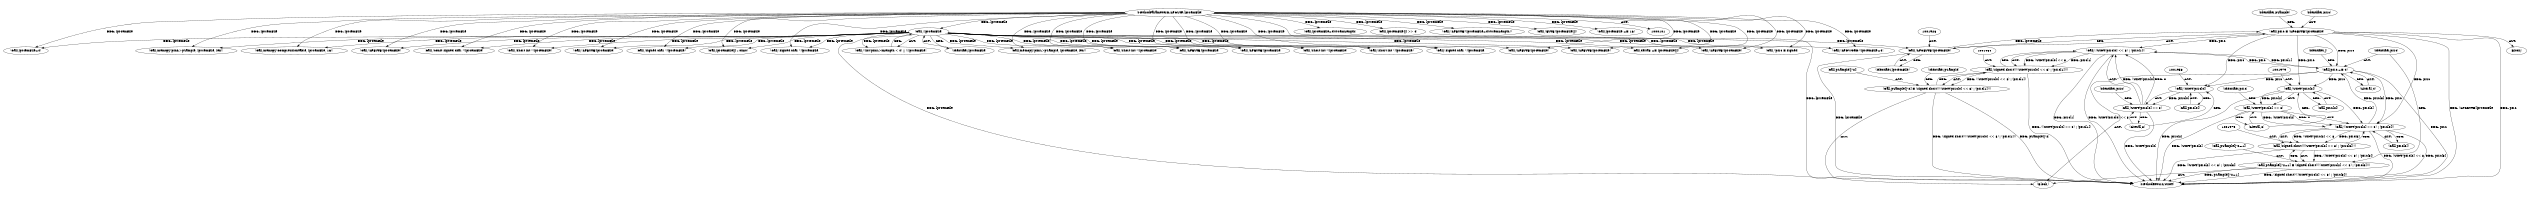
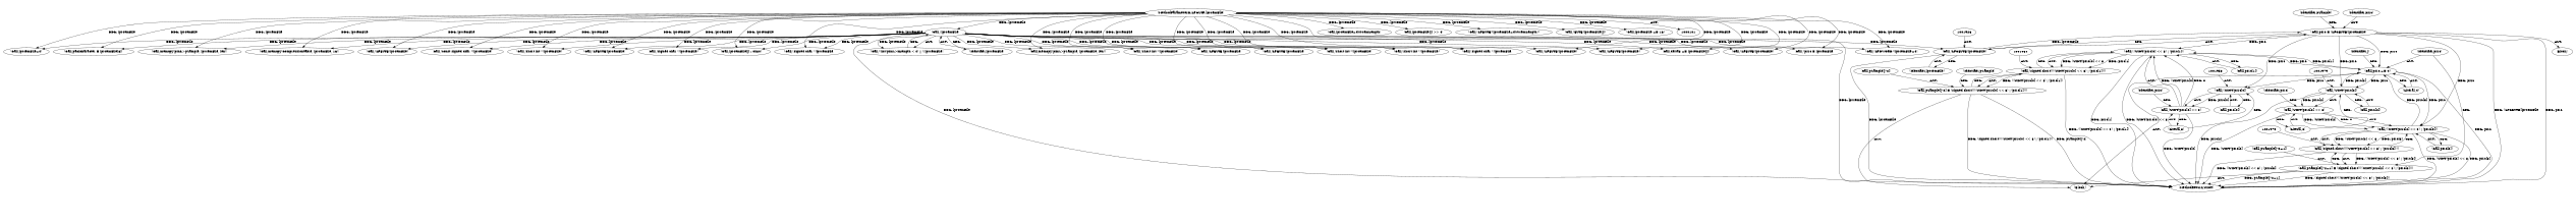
  digraph {
    n1 [label="(Call,((UINT)psrc[0] << 8) | (psrc[1]))"]
    n2 [label="(Call,psrc += 4)"]
    n3 [label="(Call,(signed short)(((UINT)psrc[0] << 8) | (psrc[1])))"]
    n4 [label="(MethodReturn,UINT)"]
+   n5 [label="(Call,psrc[1])"]
    n6 [label="(Call,(UINT)psrc[0])"]
    n7 [label="(Call,(UINT)psrc[2])"]
    n8 [label="(Call,((UINT)psrc[2] << 8) | (psrc[3]))"]
    n9 [label="(Literal,4)"]
    n10 [label="(Block,)"]
    n11 [label="(Call,pSample[j*2] = (signed short)(((UINT)psrc[0] << 8) | (psrc[1])))"]
    n12 [label="(Call,(UINT)psrc[0] << 8)"]
    n13 [label="(Literal,8)"]
    n14 [label="(Call,psrc[0])"]
    n15 [label="(Call,psrc = (LPCBYTE)lpMemFile)"]
    n16 [label="(Call,(LPCBYTE)lpMemFile)"]
    n17 [label="(Block,)"]
    n18 [label="(Identifier,lpMemFile)"]
    n19 [label="(Call,(UINT)psrc[2] << 8)"]
    n20 [label="(Call,psrc[2])"]
    n21 [label="(Call,(signed short)(((UINT)psrc[2] << 8) | (psrc[3])))"]
    n22 [label="(Call,psrc[3])"]
    n23 [label="(Call,!lpMemFile)"]
    n24 [label="(Call,(LPBYTE)lpMemFile)"]
    n25 [label="(Call,(signed char *)lpMemFile)"]
    n26 [label="(Call,lpMemFile+4)"]
    n27 [label="(Call,(short int *)lpMemFile)"]
    n28 [label="(Call,(short int *)lpMemFile)"]
    n29 [label="(Call,(LPBYTE)lpMemFile)"]
-   n30 [label="(Call,*psrc = signed)"]
+   n30 [label="(Call,*psrc = lpMemFile)"]
    n31 [label="(Call,memcpy(pIns->pSample, lpMemFile, len))"]
    n32 [label="(Call,memcpy(CompressionTable, lpMemFile, 16))"]
    n33 [label="(Call,((int)pIns->nLength < 4) || (!lpMemFile))"]
    n34 [label="(Call,(LPBYTE)lpMemFile)"]
    n35 [label="(Call,(const signed char *)lpMemFile)"]
    n36 [label="(Call,(LPBYTE)lpMemFile)"]
    n37 [label="(Call,delta8 += lpMemFile[j])"]
    n38 [label="(Call,(short int *)lpMemFile)"]
    n39 [label="(Call,(signed char *)lpMemFile)"]
    n40 [label="(Call,lpMemFile[j] - 0x80)"]
+   n41 [label="(Call,packcharacter = lpMemFile[8])"]
    n42 [label="(Call,(LPBYTE)lpMemFile)"]
    n43 [label="(Call,(signed char *)lpMemFile)"]
    n44 [label="(Call,(LPBYTE)lpMemFile)"]
    n45 [label="(Call,(LPDWORD)(lpMemFile+4))"]
    n46 [label="(Identifier,lpMemFile)"]
    n47 [label="(Call,memcpy(pIns->pSample, lpMemFile, len))"]
    n48 [label="(Call,(short int *)lpMemFile)"]
    n49 [label="(Call,(LPBYTE)lpMemFile)"]
    n50 [label="(MethodParameterIn,LPCSTR lpMemFile)"]
    n51 [label="(Call,lpMemFile+dwMemLength)"]
    n52 [label="(Call,lpMemFile[j] >> 4)"]
    n53 [label="(Call,(LPBYTE)(lpMemFile+dwMemLength))"]
    n54 [label="(Call,(BYTE)lpMemFile[j])"]
    n55 [label="(Call,lpMemFile += 16)"]
    1000101
    n57 [label="(Literal,8)"]
    n58 [label="(Call,pSample[j*2+1] = (signed short)(((UINT)psrc[2] << 8) | (psrc[3])))"]
    n59 [label="(Identifier,psrc)"]
    n60 [label="(Identifier,psrc)"]
    n61 [label="(Call,pSample[j*2])"]
    n62 [label="(Identifier,pSample)"]
    n63 [label="(Identifier,j)"]
    n64 [label="(Identifier,pSample)"]
    n65 [label="(Identifier,psrc)"]
    n66 [label="(Identifier,psrc)"]
    n67 [label="(Call,pSample[j*2+1])"]
    1001958
    1001926
    1001979
    1001954
    1001975
    n1 -> n2 [label="DDG: psrc[1]"]
    n1 -> n3 [label="AST: "]
    n1 -> n3 [label="DDG: (UINT)psrc[0] << 8"]
    n1 -> n3 [label="DDG: psrc[1]"]
    n1 -> n4 [label="DDG: psrc[1]"]
    n1 -> n4 [label="DDG: (UINT)psrc[0] << 8"]
+   n1 -> n5 [label="CFG: "]
    n2 -> n1 [label="DDG: psrc"]
    n2 -> n4 [label="DDG: psrc"]
    n2 -> n6 [label="DDG: psrc"]
    n2 -> n7 [label="DDG: psrc"]
    n2 -> n8 [label="DDG: psrc"]
    n2 -> n9 [label="CFG: "]
    n2 -> n10 [label="AST: "]
    n3 -> n1 [label="CFG: "]
    n3 -> n4 [label="DDG: ((UINT)psrc[0] << 8) | (psrc[1])"]
    n3 -> n11 [label="AST: "]
    n3 -> n11 [label="DDG: ((UINT)psrc[0] << 8) | (psrc[1])"]
+   n5 -> n1 [label="AST: "]
    n6 -> n12 [label="AST: "]
    n6 -> n12 [label="DDG: psrc[0]"]
    n6 -> n14 [label="CFG: "]
-   n7 -> n8 [label="DDG: psrc[2]"]
+   n7 -> n2 [label="DDG: psrc[2]"]
    n7 -> n4 [label="DDG: psrc[2]"]
    n7 -> n19 [label="AST: "]
    n7 -> n19 [label="DDG: psrc[2]"]
    n7 -> n20 [label="CFG: "]
    n8 -> n2 [label="DDG: psrc[3]"]
    n8 -> n4 [label="DDG: (UINT)psrc[2] << 8"]
    n8 -> n4 [label="DDG: psrc[3]"]
    n8 -> n21 [label="AST: "]
    n8 -> n21 [label="DDG: (UINT)psrc[2] << 8"]
    n8 -> n21 [label="DDG: psrc[3]"]
    n8 -> n22 [label="CFG: "]
    n9 -> n2 [label="AST: "]
    n11 -> n3 [label="CFG: "]
    n11 -> n4 [label="DDG: (signed short)(((UINT)psrc[0] << 8) | (psrc[1]))"]
    n11 -> n4 [label="DDG: pSample[j*2]"]
    n11 -> n10 [label="AST: "]
    n12 -> n1 [label="AST: "]
    n12 -> n1 [label="DDG: (UINT)psrc[0]"]
    n12 -> n1 [label="DDG: 8"]
    n12 -> n4 [label="DDG: (UINT)psrc[0]"]
    n12 -> n13 [label="CFG: "]
    n13 -> n6 [label="CFG: "]
    n13 -> n12 [label="AST: "]
    n14 -> n6 [label="AST: "]
    n15 -> n1 [label="DDG: psrc"]
    n15 -> n2 [label="DDG: psrc"]
    n15 -> n4 [label="DDG: psrc"]
    n15 -> n4 [label="DDG: (LPCBYTE)lpMemFile"]
    n15 -> n6 [label="DDG: psrc"]
    n15 -> n7 [label="DDG: psrc"]
    n15 -> n8 [label="DDG: psrc"]
    n15 -> n16 [label="CFG: "]
    n15 -> n17 [label="AST: "]
    n16 -> n4 [label="DDG: lpMemFile"]
    n16 -> n15 [label="AST: "]
    n16 -> n15 [label="DDG: lpMemFile"]
    n16 -> n18 [label="CFG: "]
    n18 -> n16 [label="AST: "]
    n19 -> n4 [label="DDG: (UINT)psrc[2]"]
    n19 -> n8 [label="AST: "]
    n19 -> n8 [label="DDG: (UINT)psrc[2]"]
    n19 -> n8 [label="DDG: 8"]
    n19 -> n57 [label="CFG: "]
    n20 -> n7 [label="AST: "]
    n21 -> n4 [label="DDG: ((UINT)psrc[2] << 8) | (psrc[3])"]
    n21 -> n8 [label="CFG: "]
    n21 -> n58 [label="AST: "]
    n21 -> n58 [label="DDG: ((UINT)psrc[2] << 8) | (psrc[3])"]
    n22 -> n8 [label="AST: "]
    n23 -> n4 [label="DDG: lpMemFile"]
    n23 -> n16 [label="DDG: lpMemFile"]
    n23 -> n24 [label="DDG: lpMemFile"]
    n23 -> n25 [label="DDG: lpMemFile"]
    n23 -> n26 [label="DDG: lpMemFile"]
    n23 -> n27 [label="DDG: lpMemFile"]
    n23 -> n28 [label="DDG: lpMemFile"]
    n23 -> n29 [label="DDG: lpMemFile"]
    n23 -> n30 [label="DDG: lpMemFile"]
    n23 -> n31 [label="DDG: lpMemFile"]
    n23 -> n32 [label="DDG: lpMemFile"]
    n23 -> n33 [label="AST: "]
    n23 -> n33 [label="DDG: lpMemFile"]
    n23 -> n34 [label="DDG: lpMemFile"]
    n23 -> n35 [label="DDG: lpMemFile"]
    n23 -> n36 [label="DDG: lpMemFile"]
    n23 -> n37 [label="DDG: lpMemFile"]
    n23 -> n38 [label="DDG: lpMemFile"]
    n23 -> n39 [label="DDG: lpMemFile"]
    n23 -> n40 [label="DDG: lpMemFile"]
+   n23 -> n41 [label="DDG: lpMemFile"]
    n23 -> n42 [label="DDG: lpMemFile"]
    n23 -> n43 [label="DDG: lpMemFile"]
    n23 -> n44 [label="DDG: lpMemFile"]
    n23 -> n45 [label="DDG: lpMemFile"]
    n23 -> n46 [label="CFG: "]
    n23 -> n47 [label="DDG: lpMemFile"]
    n23 -> n48 [label="DDG: lpMemFile"]
    n23 -> n49 [label="DDG: lpMemFile"]
    n33 -> n23 [label="CFG: "]
    n46 -> n23 [label="AST: "]
    n50 -> n4 [label="DDG: lpMemFile"]
    n50 -> n23 [label="DDG: lpMemFile"]
    n50 -> n24 [label="DDG: lpMemFile"]
    n50 -> n25 [label="DDG: lpMemFile"]
    n50 -> n26 [label="DDG: lpMemFile"]
    n50 -> n27 [label="DDG: lpMemFile"]
    n50 -> n28 [label="DDG: lpMemFile"]
    n50 -> n29 [label="DDG: lpMemFile"]
    n50 -> n30 [label="DDG: lpMemFile"]
    n50 -> n31 [label="DDG: lpMemFile"]
    n50 -> n32 [label="DDG: lpMemFile"]
    n50 -> n34 [label="DDG: lpMemFile"]
    n50 -> n35 [label="DDG: lpMemFile"]
    n50 -> n36 [label="DDG: lpMemFile"]
    n50 -> n37 [label="DDG: lpMemFile"]
    n50 -> n38 [label="DDG: lpMemFile"]
    n50 -> n39 [label="DDG: lpMemFile"]
    n50 -> n40 [label="DDG: lpMemFile"]
+   n50 -> n41 [label="DDG: lpMemFile"]
    n50 -> n42 [label="DDG: lpMemFile"]
    n50 -> n43 [label="DDG: lpMemFile"]
    n50 -> n44 [label="DDG: lpMemFile"]
    n50 -> n45 [label="DDG: lpMemFile"]
    n50 -> n47 [label="DDG: lpMemFile"]
    n50 -> n48 [label="DDG: lpMemFile"]
    n50 -> n49 [label="DDG: lpMemFile"]
    n50 -> n51 [label="DDG: lpMemFile"]
    n50 -> n52 [label="DDG: lpMemFile"]
    n50 -> n53 [label="DDG: lpMemFile"]
    n50 -> n54 [label="DDG: lpMemFile"]
    n50 -> n55 [label="DDG: lpMemFile"]
    n50 -> 1000101 [label="AST: "]
    n57 -> n7 [label="CFG: "]
    n57 -> n19 [label="AST: "]
    n58 -> n4 [label="DDG: (signed short)(((UINT)psrc[2] << 8) | (psrc[3]))"]
    n58 -> n4 [label="DDG: pSample[j*2+1]"]
    n58 -> n10 [label="AST: "]
    n58 -> n21 [label="CFG: "]
    n59 -> n19 [label="CFG: "]
    n60 -> n15 [label="AST: "]
    n61 -> n11 [label="AST: "]
    n62 -> n11 [label="CFG: "]
    n63 -> n2 [label="CFG: "]
    n64 -> n15 [label="CFG: "]
    n65 -> n2 [label="AST: "]
    n65 -> n58 [label="CFG: "]
    n66 -> n12 [label="CFG: "]
    n67 -> n58 [label="AST: "]
    1001958 -> n6 [label="AST: "]
    1001926 -> n16 [label="AST: "]
    1001979 -> n7 [label="AST: "]
    1001954 -> n3 [label="AST: "]
    1001975 -> n21 [label="AST: "]
  }
